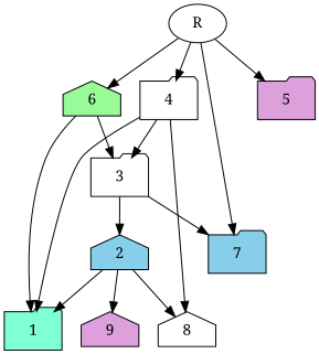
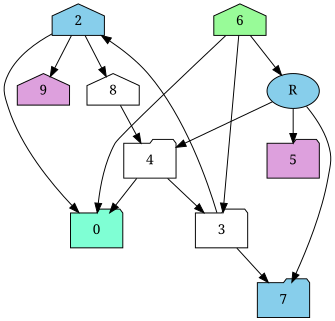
  digraph {
    fontname="Noto Serif"
    node [fillcolor=white fontname="Noto Serif" shape=folder style=filled]
    edge [fontname="Noto Serif"]
-   1 [fillcolor=aquamarine]
+   1 [fillcolor=aquamarine label=0]
    2 [fillcolor=skyblue shape=house]
    8 [shape=house]
    9 [fillcolor=plum shape=house]
    4
    3
    7 [fillcolor=skyblue]
    6 [fillcolor=palegreen shape=house]
-   R [shape=ellipse]
+   R [fillcolor=skyblue shape=ellipse]
    5 [fillcolor=plum]
    2 -> 1
    2 -> 8
    2 -> 9
-   4 -> 8
+   8 -> 4
    4 -> 1
    4 -> 3
    3 -> 2
    3 -> 7
    6 -> 1
    6 -> 3
    R -> 4
    R -> 7
-   R -> 6
+   6 -> R
    R -> 5
  }
